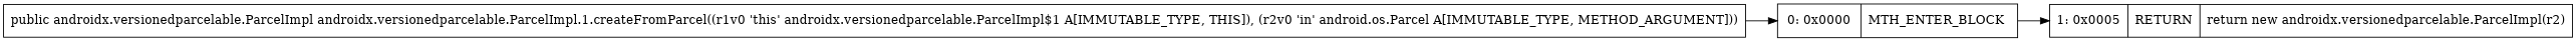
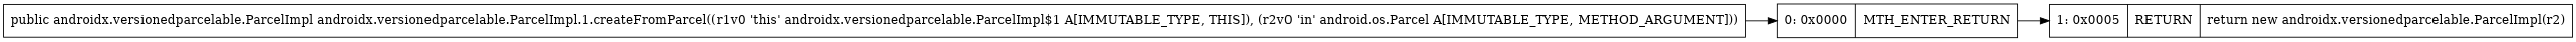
  digraph {
    rankdir=LR
    node [shape=record]
-   n1 [label="{0\:\ 0x0000|MTH_ENTER_BLOCK\l}"]
+   n1 [label="{0\:\ 0x0000|MTH_ENTER_RETURN\l}"]
    n2 [label="{1\:\ 0x0005|RETURN\l|return new androidx.versionedparcelable.ParcelImpl(r2)\l}"]
    n3 [label="{public androidx.versionedparcelable.ParcelImpl androidx.versionedparcelable.ParcelImpl.1.createFromParcel((r1v0 'this' androidx.versionedparcelable.ParcelImpl$1 A[IMMUTABLE_TYPE, THIS]), (r2v0 'in' android.os.Parcel A[IMMUTABLE_TYPE, METHOD_ARGUMENT])) }"]
    n1 -> n2
    n3 -> n1
  }
